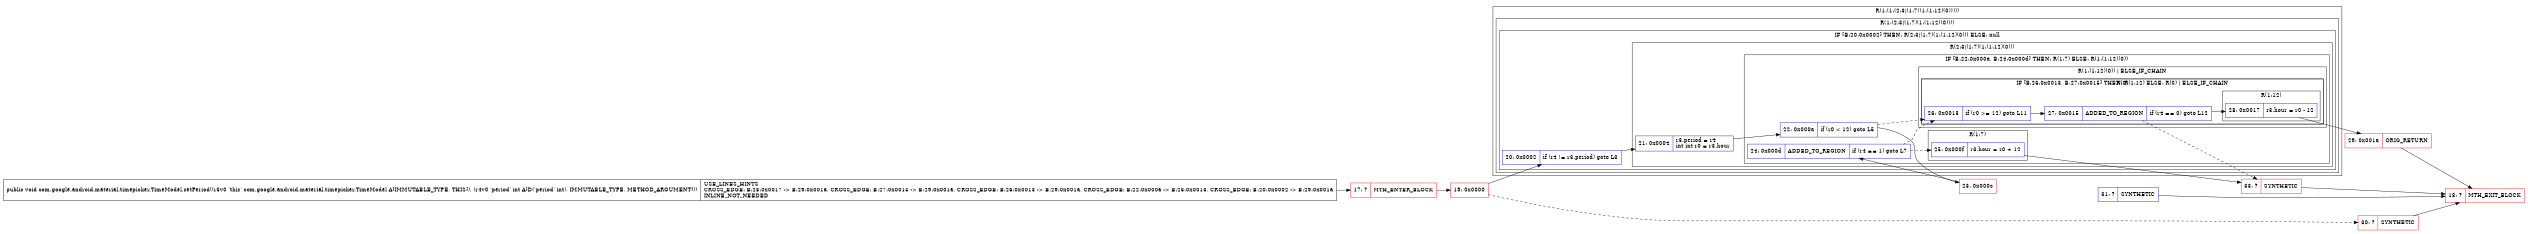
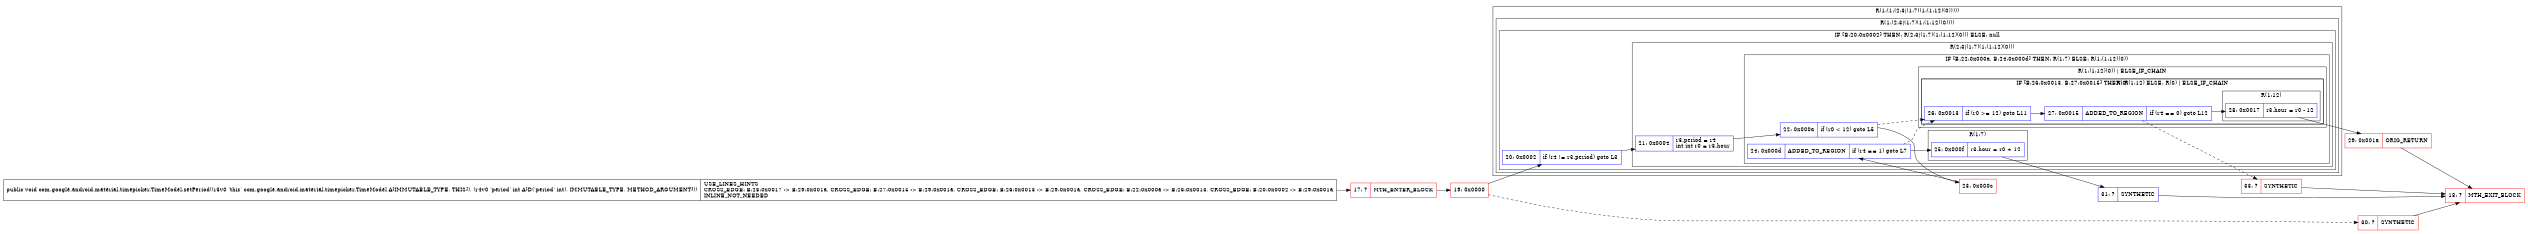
  digraph {
    rankdir=LR
    node [color=blue shape=record]
    n1 [label="{25\:\ 0x000f|r3.hour = r0 + 12\l}"]
    n2 [label="{28\:\ 0x0017|r3.hour = r0 \- 12\l}"]
    n3 [label="{26\:\ 0x0013|if (r0 \>= 12) goto L11\l}"]
    n4 [label="{27\:\ 0x0015|ADDED_TO_REGION\l|if (r4 == 0) goto L12\l}"]
    n5 [label="{22\:\ 0x000a|if (r0 \< 12) goto L5\l}"]
    n6 [label="{24\:\ 0x000d|ADDED_TO_REGION\l|if (r4 == 1) goto L7\l}"]
    n7 [label="{21\:\ 0x0004|r3.period = r4\lint int r0 = r3.hour\l}"]
    n8 [label="{20\:\ 0x0002|if (r4 != r3.period) goto L3\l}"]
    n9 [label="{31\:\ ?|SYNTHETIC\l}"]
    n10 [color=red label="{29\:\ 0x001a|ORIG_RETURN\l}"]
    n11 [color=red label="{33\:\ ?|SYNTHETIC\l}"]
    n12 [color=red label="{23\:\ 0x000c}"]
    n13 [color=red label="{30\:\ ?|SYNTHETIC\l}"]
    n14 [color=red label="{18\:\ ?|MTH_EXIT_BLOCK\l}"]
    n15 [color=red label="{17\:\ ?|MTH_ENTER_BLOCK\l}"]
    n16 [color=red label="{19\:\ 0x0000}"]
    n17 [label="{public void com.google.android.material.timepicker.TimeModel.setPeriod((r3v0 'this' com.google.android.material.timepicker.TimeModel A[IMMUTABLE_TYPE, THIS]), (r4v0 'period' int A[D('period' int), IMMUTABLE_TYPE, METHOD_ARGUMENT]))  | USE_LINES_HINTS\lCROSS_EDGE: B:28:0x0017 \-\> B:29:0x001a, CROSS_EDGE: B:27:0x0015 \-\> B:29:0x001a, CROSS_EDGE: B:26:0x0013 \-\> B:29:0x001a, CROSS_EDGE: B:22:0x000a \-\> B:26:0x0013, CROSS_EDGE: B:20:0x0002 \-\> B:29:0x001a\lINLINE_NOT_NEEDED\l}" color=""]
    subgraph cluster_1 {
      label="R(1:(1:(2:3|(1:7)(1:(1:12)(0)))))"
      subgraph cluster_2 {
        label="R(1:(2:3|(1:7)(1:(1:12)(0))))"
        subgraph cluster_3 {
          label="IF [B:20:0x0002] THEN: R(2:3|(1:7)(1:(1:12)(0))) ELSE: null"
          n8
          subgraph cluster_4 {
            label="R(2:3|(1:7)(1:(1:12)(0)))"
            n7
            subgraph cluster_5 {
              label="IF [B:22:0x000a, B:24:0x000d] THEN: R(1:7) ELSE: R(1:(1:12)(0))"
              n5
              n6
              subgraph cluster_6 {
                label="R(1:7)"
                n1
              }
              subgraph cluster_7 {
                label="R(1:(1:12)(0)) | ELSE_IF_CHAIN\l"
                subgraph cluster_8 {
                  label="IF [B:26:0x0013, B:27:0x0015] THEN: R(1:12) ELSE: R(0) | ELSE_IF_CHAIN\l"
                  n3
                  n4
                  subgraph cluster_9 {
                    label="R(1:12)"
                    n2
                  }
                  subgraph cluster_10 {
                    label="R(0)"
                  }
                }
              }
            }
          }
        }
      }
    }
-   n1 -> n11
+   n1 -> n9
    n2 -> n10
    n3 -> n4
    n4 -> n2
    n4 -> n11 [style=dashed]
    n5 -> n3 [style=dashed]
    n5 -> n12
-   n6 -> n1 [style=dashed]
+   n6 -> n1
    n6 -> n3 [style=dashed]
    n7 -> n5
    n8 -> n7
    n9 -> n14
    n10 -> n14
    n11 -> n14
    n12 -> n6
    n13 -> n14
    n15 -> n16
    n16 -> n8
    n16 -> n13 [style=dashed]
    n17 -> n15
  }
